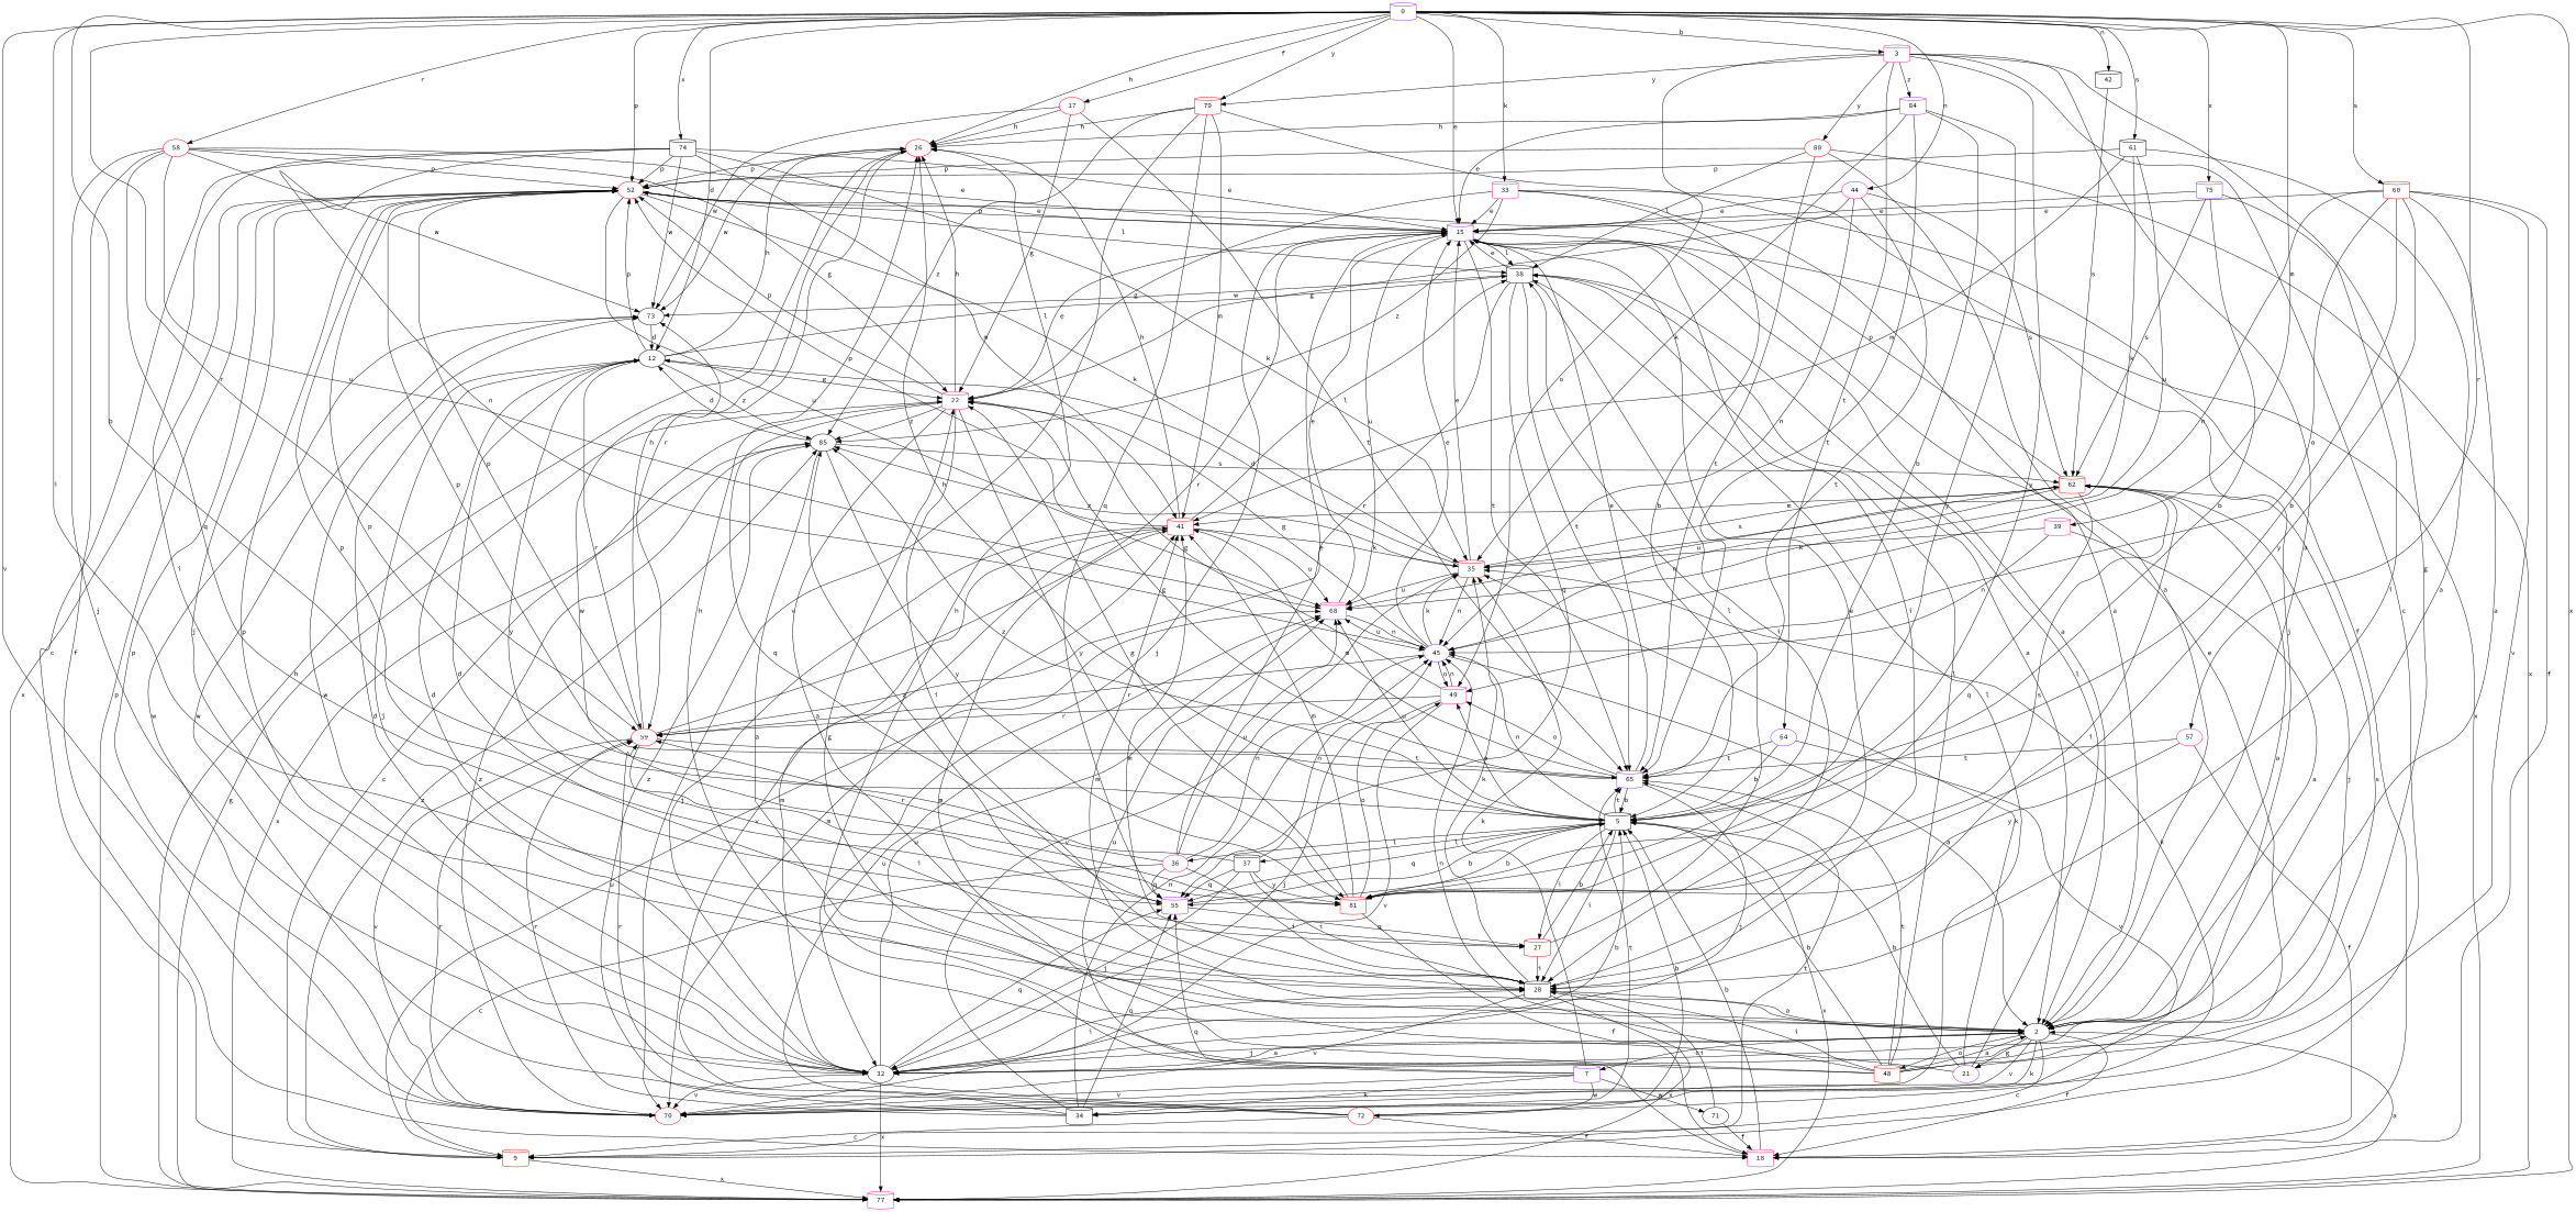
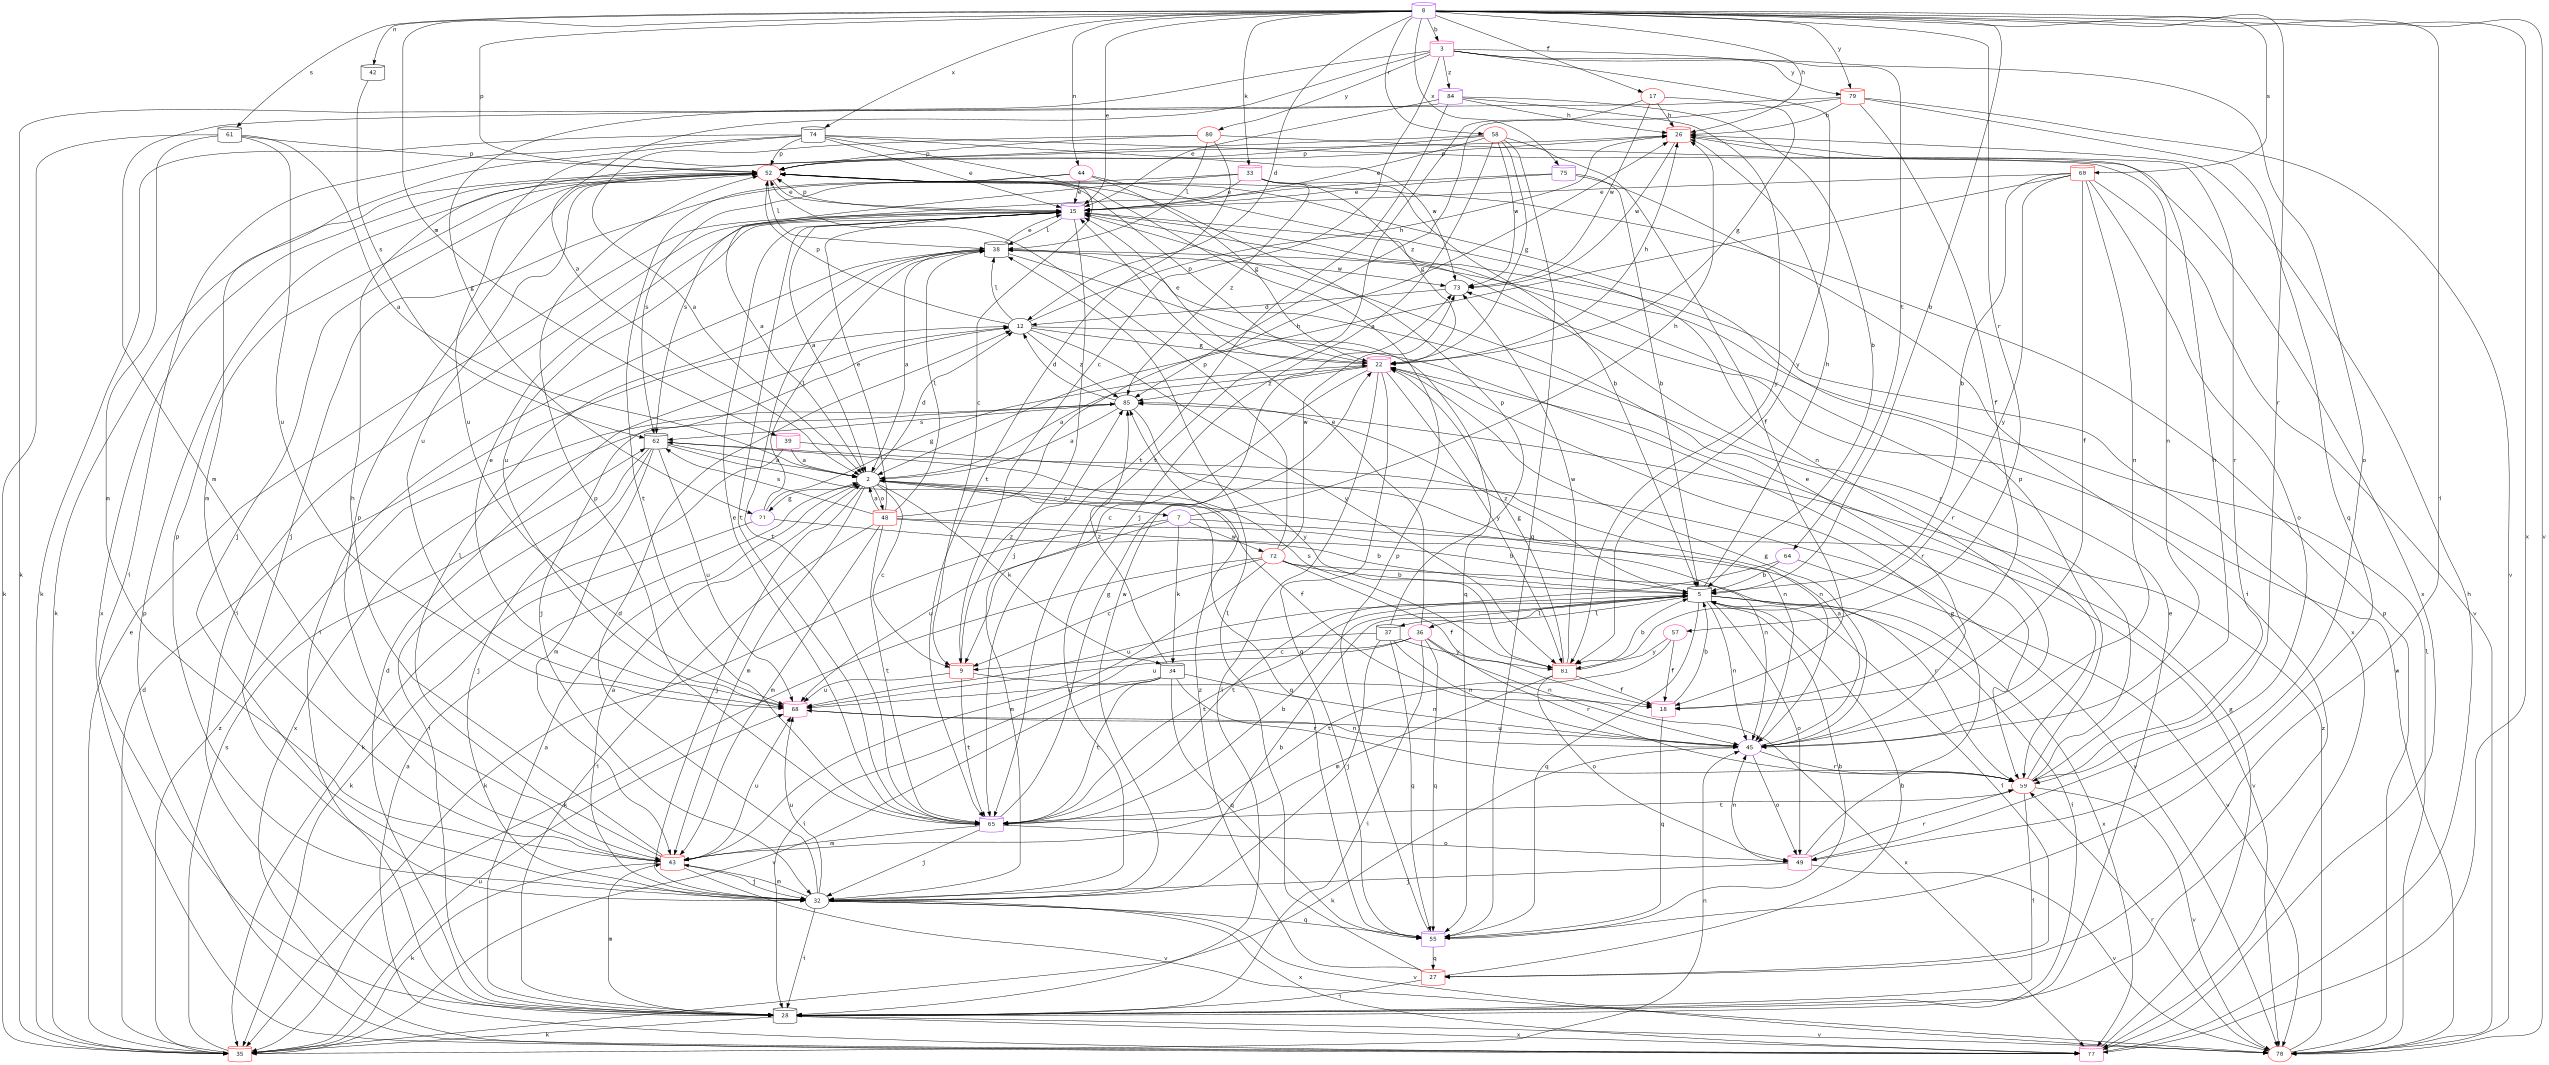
  strict digraph {
    fontname="Source Code Pro"
    node [color=red fontname="Source Code Pro" shape=cylinder]
    edge [fontname="Source Code Pro"]
    0 [color=purple]
    3 [color=deeppink]
    5 [color=black]
    12 [color=black shape=ellipse]
    15 [color=purple]
    17 [shape=ellipse]
-   26 [shape=ellipse]
+   26
    27
    33 [color=deeppink]
    39 [color=deeppink]
    42 [color=black]
    44 [color=deeppink shape=ellipse]
    52 [shape=ellipse]
    57 [color=deeppink shape=ellipse]
    58 [shape=ellipse]
    59 [shape=ellipse]
    60
    61 [color=black]
    70 [shape=ellipse]
    74 [color=black]
    75 [color=purple]
    77 [color=deeppink]
    79
    2 [color=black shape=ellipse]
    9
    21 [color=purple shape=ellipse]
    49 [color=deeppink]
    64 [color=purple shape=ellipse]
    80 [shape=ellipse]
    81
    84 [color=purple]
    28 [color=black]
    36 [color=deeppink shape=ellipse]
    37 [color=black]
    45 [color=purple shape=ellipse]
    55 [color=purple]
    65 [color=purple]
    68 [color=deeppink]
    85 [color=black shape=ellipse]
    32 [color=black shape=ellipse]
    22 [color=deeppink]
    38 [color=black]
    73 [color=black shape=ellipse]
    35
-   62
+   62 [color=black]
    18 [color=deeppink]
-   41
-   7 [color=purple]
+   41 [label=43]
+   7 [color=purple shape=ellipse]
    34 [color=black]
    48
-   71 [color=black shape=ellipse]
    72 [shape=ellipse]
    0 -> 3 [label=b]
    0 -> 5 [label=b]
    0 -> 12 [label=d]
    0 -> 15 [label=e]
    0 -> 17 [label=f]
    0 -> 26 [label=h]
    0 -> 27 [label=i]
    0 -> 33 [label=k]
    0 -> 39 [label=m]
    0 -> 42 [label=n]
    0 -> 44 [label=n]
    0 -> 52 [label=p]
    0 -> 57 [label=r]
    0 -> 58 [label=r]
    0 -> 59 [label=r]
    0 -> 60 [label=s]
    0 -> 61 [label=s]
    0 -> 70 [label=v]
    0 -> 74 [label=x]
    0 -> 75 [label=x]
    0 -> 77 [label=x]
    0 -> 79 [label=y]
    3 -> 79 [label=y]
    3 -> 2 [label=a]
    3 -> 9 [label=c]
    3 -> 21 [label=g]
    3 -> 49 [label=o]
    3 -> 64 [label=t]
    3 -> 80 [label=y]
    3 -> 81 [label=y]
    3 -> 84 [label=z]
    5 -> 26 [label=h]
    5 -> 27 [label=i]
    5 -> 77 [label=x]
    5 -> 49 [label=o]
    5 -> 28 [label=i]
    5 -> 36 [label=l]
    5 -> 37 [label=l]
    5 -> 45 [label=n]
    5 -> 55 [label=q]
    5 -> 65 [label=t]
    5 -> 68 [label=u]
    5 -> 85 [label=z]
    12 -> 26 [label=h]
    12 -> 52 [label=p]
    12 -> 59 [label=r]
    12 -> 81 [label=y]
    12 -> 85 [label=z]
    12 -> 32 [label=j]
    12 -> 22 [label=g]
    12 -> 38 [label=l]
    15 -> 52 [label=p]
    15 -> 77 [label=x]
    15 -> 2 [label=a]
    15 -> 28 [label=i]
    15 -> 65 [label=t]
    15 -> 68 [label=u]
    15 -> 32 [label=j]
    15 -> 38 [label=l]
    17 -> 26 [label=h]
    17 -> 65 [label=t]
    17 -> 22 [label=g]
    17 -> 73 [label=w]
    26 -> 52 [label=p]
    26 -> 59 [label=r]
    26 -> 73 [label=w]
    27 -> 5 [label=b]
    27 -> 28 [label=i]
    27 -> 85 [label=z]
    27 -> 38 [label=l]
    33 -> 5 [label=b]
    33 -> 15 [label=e]
    33 -> 2 [label=a]
    33 -> 85 [label=z]
    33 -> 32 [label=j]
    33 -> 22 [label=g]
    39 -> 2 [label=a]
    39 -> 45 [label=n]
    39 -> 35 [label=k]
    42 -> 62 [label=s]
    44 -> 15 [label=e]
    44 -> 45 [label=n]
    44 -> 65 [label=t]
    44 -> 22 [label=g]
    44 -> 62 [label=s]
    52 -> 15 [label=e]
    52 -> 77 [label=x]
    52 -> 68 [label=u]
    52 -> 32 [label=j]
    52 -> 38 [label=l]
    52 -> 35 [label=k]
    57 -> 81 [label=y]
    57 -> 65 [label=t]
    57 -> 18 [label=f]
    58 -> 15 [label=e]
    58 -> 52 [label=p]
    58 -> 55 [label=q]
    58 -> 68 [label=u]
    58 -> 32 [label=j]
    58 -> 22 [label=g]
    58 -> 73 [label=w]
    58 -> 18 [label=f]
    59 -> 15 [label=r]
    59 -> 26 [label=h]
    59 -> 52 [label=p]
    59 -> 70 [label=v]
    59 -> 28 [label=i]
    59 -> 65 [label=t]
    60 -> 5 [label=b]
    60 -> 15 [label=e]
    60 -> 70 [label=v]
    60 -> 2 [label=a]
    60 -> 49 [label=o]
    60 -> 81 [label=y]
    60 -> 45 [label=n]
    60 -> 18 [label=f]
    61 -> 52 [label=p]
    61 -> 2 [label=a]
    61 -> 68 [label=u]
    61 -> 35 [label=k]
    61 -> 41 [label=m]
    70 -> 52 [label=p]
    70 -> 59 [label=r]
    70 -> 85 [label=z]
    70 -> 38 [label=l]
    70 -> 73 [label=w]
    74 -> 15 [label=e]
    74 -> 52 [label=p]
    74 -> 9 [label=c]
    74 -> 28 [label=i]
    74 -> 45 [label=n]
    74 -> 73 [label=w]
    74 -> 35 [label=k]
    74 -> 41 [label=m]
    75 -> 5 [label=b]
    75 -> 15 [label=e]
    75 -> 28 [label=i]
    75 -> 62 [label=s]
    77 -> 26 [label=h]
    77 -> 52 [label=p]
    77 -> 2 [label=a]
    77 -> 22 [label=g]
    79 -> 26 [label=h]
    79 -> 70 [label=v]
    79 -> 55 [label=q]
    79 -> 85 [label=z]
    79 -> 18 [label=f]
    79 -> 41 [label=m]
    2 -> 12 [label=d]
    2 -> 70 [label=v]
    2 -> 9 [label=c]
    2 -> 21 [label=g]
    2 -> 32 [label=j]
    2 -> 18 [label=f]
    2 -> 41 [label=m]
    2 -> 7 [label=c]
    2 -> 34 [label=k]
    2 -> 48 [label=o]
    9 -> 77 [label=x]
    9 -> 65 [label=t]
    9 -> 68 [label=u]
    9 -> 85 [label=z]
    21 -> 5 [label=b]
    21 -> 22 [label=g]
    21 -> 38 [label=l]
    21 -> 35 [label=k]
    49 -> 59 [label=r]
    49 -> 70 [label=v]
    49 -> 45 [label=n]
    49 -> 32 [label=j]
    49 -> 22 [label=g]
    64 -> 5 [label=b]
    64 -> 70 [label=v]
    64 -> 65 [label=t]
    80 -> 52 [label=p]
    80 -> 77 [label=x]
    80 -> 2 [label=a]
    80 -> 65 [label=t]
    80 -> 38 [label=l]
    81 -> 5 [label=b]
    81 -> 49 [label=o]
    81 -> 22 [label=g]
    81 -> 73 [label=w]
    81 -> 62 [label=s]
    81 -> 18 [label=f]
    81 -> 41 [label=m]
    84 -> 5 [label=b]
    84 -> 15 [label=e]
    84 -> 26 [label=h]
    84 -> 81 [label=y]
    84 -> 65 [label=t]
    84 -> 35 [label=k]
    28 -> 12 [label=d]
    28 -> 15 [label=e]
    28 -> 70 [label=v]
    28 -> 77 [label=x]
    28 -> 2 [label=a]
    28 -> 35 [label=k]
    28 -> 41 [label=m]
    36 -> 15 [label=e]
    36 -> 59 [label=r]
    36 -> 9 [label=c]
    36 -> 28 [label=i]
    36 -> 45 [label=n]
    36 -> 55 [label=q]
    36 -> 68 [label=u]
    37 -> 52 [label=p]
    37 -> 81 [label=y]
    37 -> 28 [label=i]
    37 -> 45 [label=n]
    37 -> 55 [label=q]
    37 -> 32 [label=j]
    45 -> 15 [label=e]
    45 -> 59 [label=r]
    45 -> 2 [label=a]
    45 -> 49 [label=o]
    45 -> 68 [label=u]
    45 -> 22 [label=g]
    45 -> 35 [label=k]
    55 -> 5 [label=b]
    55 -> 27 [label=q]
    55 -> 52 [label=p]
    65 -> 5 [label=b]
    65 -> 15 [label=e]
    65 -> 52 [label=p]
    65 -> 49 [label=o]
    65 -> 32 [label=j]
    65 -> 22 [label=g]
    65 -> 41 [label=m]
    68 -> 15 [label=e]
    68 -> 45 [label=n]
    85 -> 12 [label=d]
    85 -> 77 [label=x]
    85 -> 2 [label=a]
    85 -> 81 [label=y]
    85 -> 62 [label=s]
    32 -> 5 [label=b]
    32 -> 12 [label=d]
    32 -> 52 [label=p]
    32 -> 70 [label=v]
    32 -> 77 [label=x]
    32 -> 2 [label=a]
    32 -> 28 [label=i]
    32 -> 55 [label=q]
    32 -> 68 [label=u]
    32 -> 73 [label=w]
    32 -> 41 [label=m]
    22 -> 15 [label=e]
    22 -> 26 [label=h]
    22 -> 52 [label=p]
    22 -> 2 [label=a]
    22 -> 9 [label=c]
    22 -> 81 [label=y]
    22 -> 28 [label=i]
    22 -> 55 [label=q]
    22 -> 85 [label=z]
    38 -> 15 [label=e]
    38 -> 59 [label=r]
    38 -> 2 [label=a]
    38 -> 28 [label=i]
    38 -> 55 [label=q]
    38 -> 65 [label=t]
    38 -> 73 [label=w]
    73 -> 12 [label=d]
    35 -> 12 [label=d]
    35 -> 15 [label=e]
    35 -> 45 [label=n]
    35 -> 68 [label=u]
    35 -> 85 [label=z]
    35 -> 62 [label=s]
    62 -> 2 [label=a]
    62 -> 28 [label=i]
    62 -> 45 [label=n]
    62 -> 55 [label=q]
    62 -> 68 [label=u]
    62 -> 32 [label=j]
    62 -> 41 [label=m]
    18 -> 5 [label=b]
    18 -> 55 [label=q]
    41 -> 26 [label=h]
    41 -> 52 [label=p]
    41 -> 70 [label=v]
    41 -> 68 [label=u]
    41 -> 32 [label=j]
    41 -> 38 [label=l]
    41 -> 35 [label=k]
    7 -> 26 [label=h]
    7 -> 70 [label=v]
    7 -> 68 [label=u]
    7 -> 35 [label=k]
    7 -> 34 [label=k]
-   7 -> 71 [label=w]
    7 -> 72 [label=w]
    34 -> 59 [label=r]
    34 -> 45 [label=n]
    34 -> 55 [label=q]
    34 -> 65 [label=t]
    34 -> 68 [label=u]
    34 -> 85 [label=z]
    34 -> 35 [label=v]
    48 -> 5 [label=b]
    48 -> 15 [label=e]
    48 -> 26 [label=h]
    48 -> 2 [label=a]
    48 -> 28 [label=i]
    48 -> 45 [label=n]
    48 -> 65 [label=t]
    48 -> 38 [label=l]
    48 -> 62 [label=s]
    48 -> 41 [label=m]
-   71 -> 28 [label=i]
-   71 -> 18 [label=f]
    72 -> 5 [label=b]
-   62 -> 52 [label=p]
+   72 -> 52 [label=p]
    72 -> 59 [label=r]
    72 -> 9 [label=c]
    72 -> 73 [label=w]
    72 -> 35 [label=k]
    72 -> 18 [label=f]
    72 -> 41 [label=m]
  }
